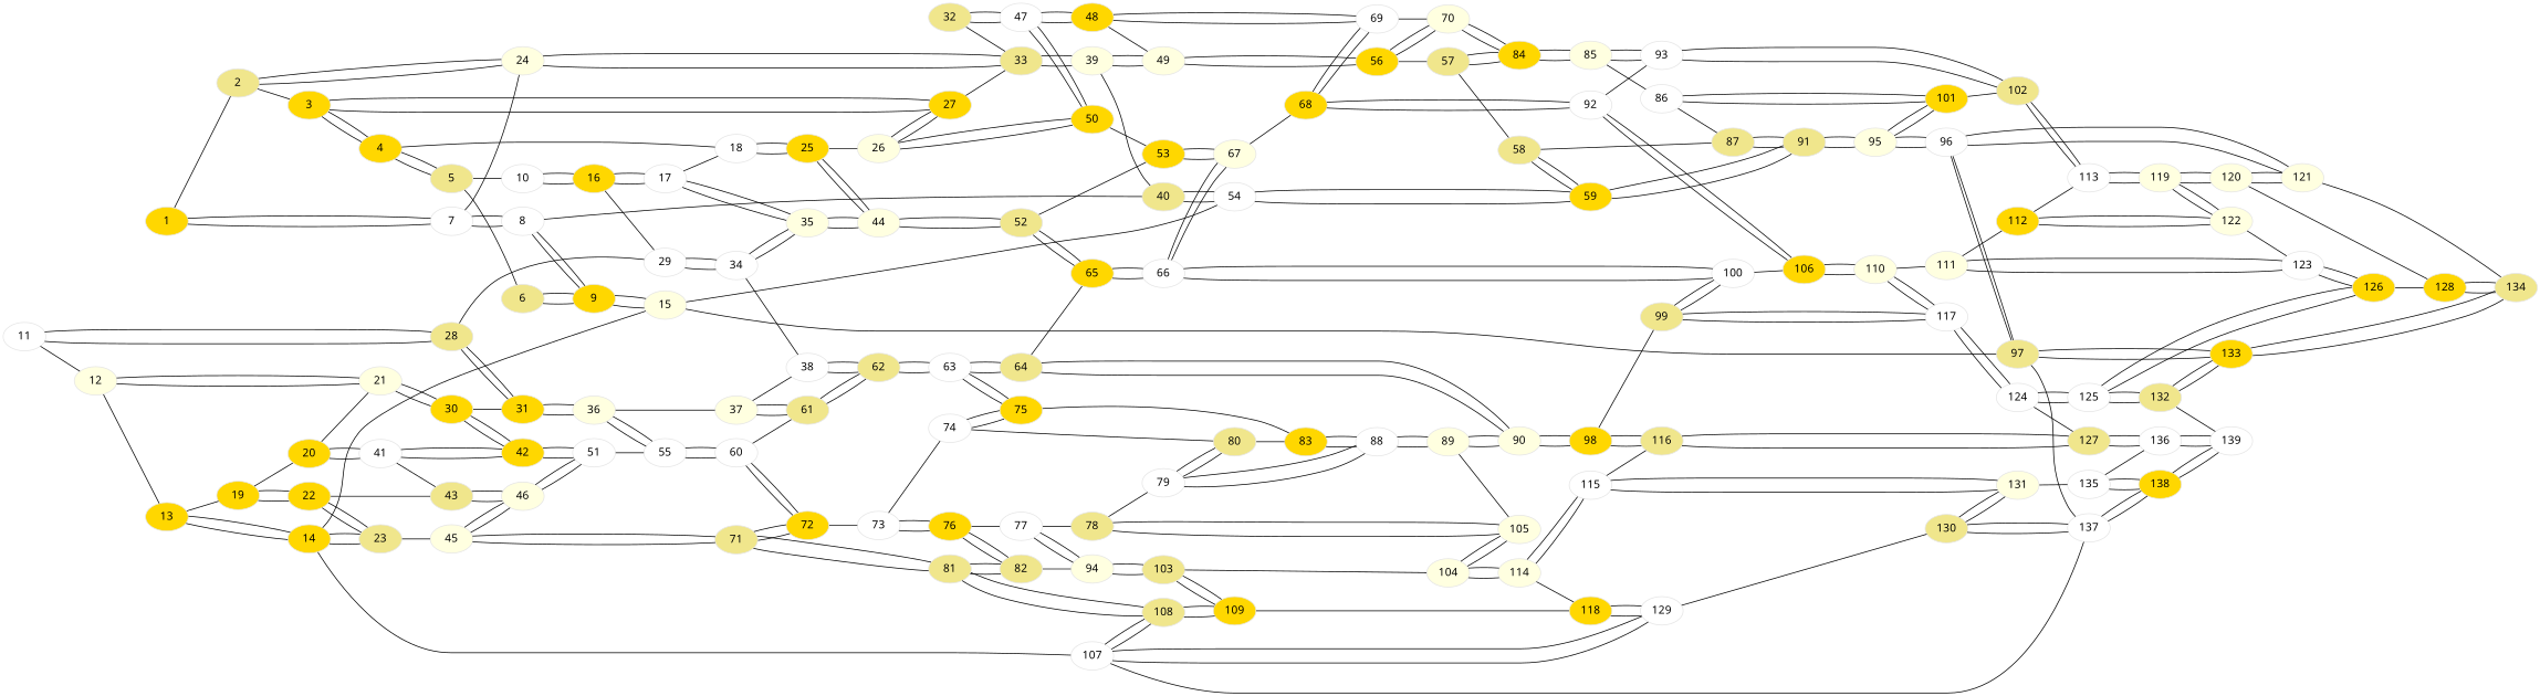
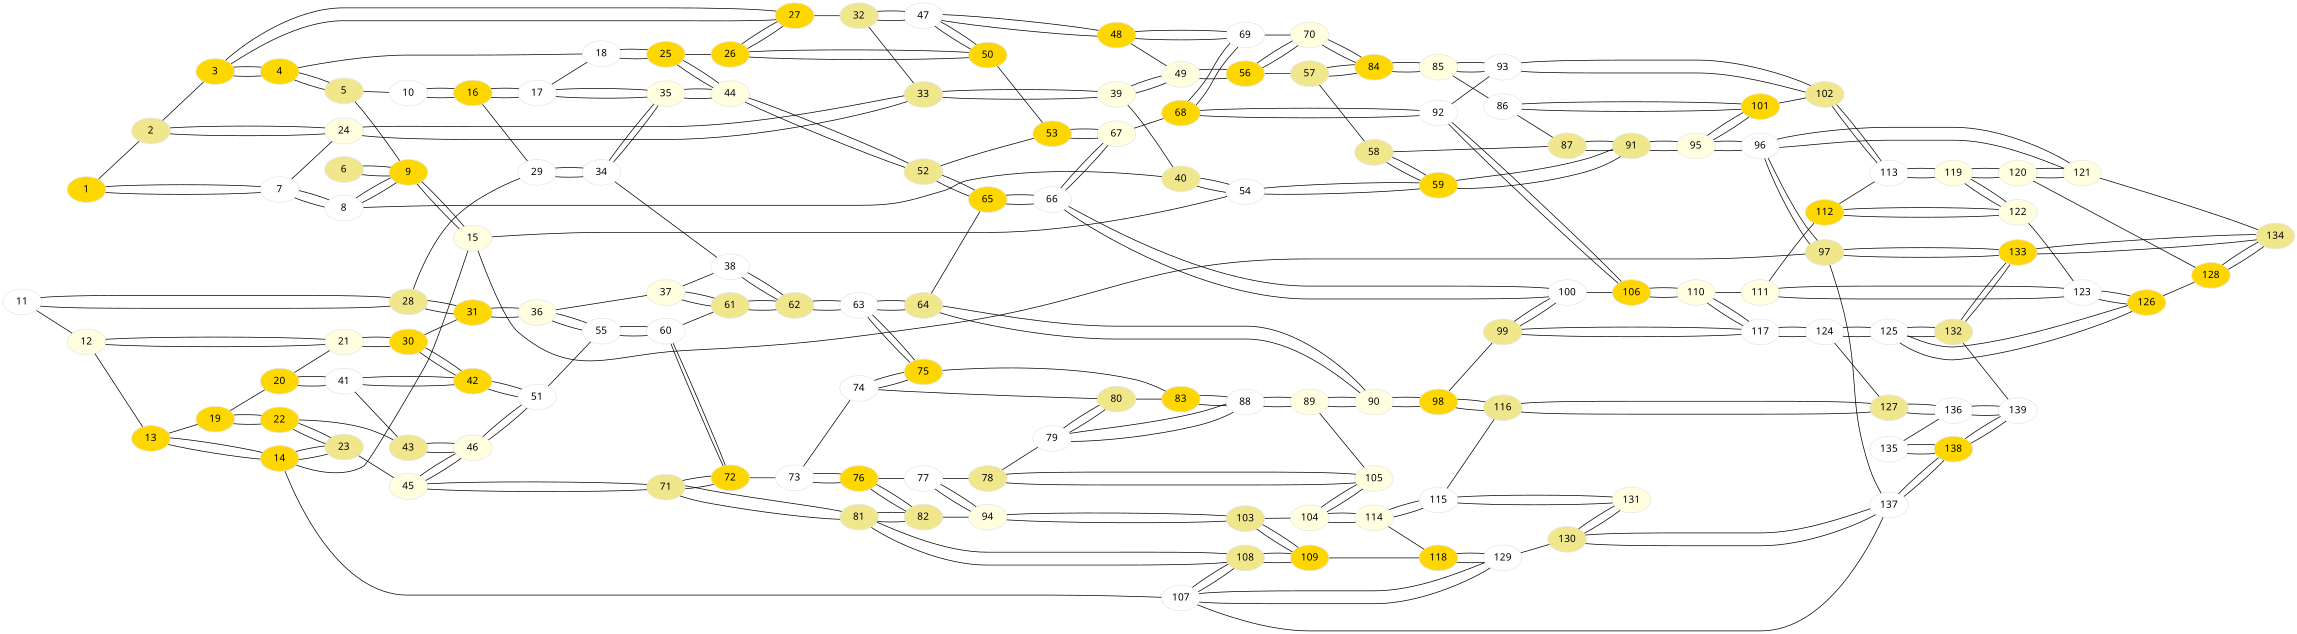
  graph {
    fontname="Noto Sans"
    rankdir=LR
    node [color=gray90 fillcolor=white fontname="Noto Sans" style=filled]
    edge [fontname="Noto Sans"]
    1 [fillcolor=gold]
    2 [fillcolor=khaki]
    7
    3 [fillcolor=gold]
    24 [fillcolor=lightyellow]
    8
    4 [fillcolor=gold]
    27 [fillcolor=gold]
    33 [fillcolor=khaki]
    5 [fillcolor=khaki]
    18
    32 [fillcolor=khaki]
    6 [fillcolor=khaki]
    10
    25 [fillcolor=gold]
    9 [fillcolor=gold]
    16 [fillcolor=gold]
    15 [fillcolor=lightyellow]
    40 [fillcolor=khaki]
    54
    97 [fillcolor=khaki]
    12 [fillcolor=lightyellow]
    11
    28 [fillcolor=khaki]
    17
    29
    13 [fillcolor=gold]
    21 [fillcolor=lightyellow]
    31 [fillcolor=gold]
    14 [fillcolor=gold]
    19 [fillcolor=gold]
    30 [fillcolor=gold]
    23 [fillcolor=khaki]
    107
    20 [fillcolor=gold]
    22 [fillcolor=gold]
    45 [fillcolor=lightyellow]
    108 [fillcolor=khaki]
    137
    129
    59 [fillcolor=gold]
    133 [fillcolor=gold]
    35 [fillcolor=lightyellow]
    34
    44 [fillcolor=lightyellow]
-   26 [fillcolor=lightyellow]
+   26 [fillcolor=gold]
    41
    43 [fillcolor=khaki]
    42 [fillcolor=gold]
    46 [fillcolor=lightyellow]
    71 [fillcolor=khaki]
    39 [fillcolor=lightyellow]
    50 [fillcolor=gold]
    52 [fillcolor=khaki]
    53 [fillcolor=gold]
    47
    36 [fillcolor=lightyellow]
    38
    51
    37 [fillcolor=lightyellow]
    55
    48 [fillcolor=gold]
    49 [fillcolor=lightyellow]
    62 [fillcolor=khaki]
    61 [fillcolor=khaki]
    60
    63
    56 [fillcolor=gold]
    65 [fillcolor=gold]
    72 [fillcolor=gold]
    81 [fillcolor=khaki]
    69
    70 [fillcolor=lightyellow]
    57 [fillcolor=khaki]
    67 [fillcolor=lightyellow]
    66
    68 [fillcolor=gold]
    91 [fillcolor=khaki]
    58 [fillcolor=khaki]
    84 [fillcolor=gold]
    87 [fillcolor=khaki]
    85 [fillcolor=lightyellow]
    95 [fillcolor=lightyellow]
    73
    64 [fillcolor=khaki]
    75 [fillcolor=gold]
    90 [fillcolor=lightyellow]
    83 [fillcolor=gold]
    98 [fillcolor=gold]
    100
    106 [fillcolor=gold]
    92
    93
    82 [fillcolor=khaki]
    74
    76 [fillcolor=gold]
    80 [fillcolor=khaki]
    77
    88
    78 [fillcolor=khaki]
    94 [fillcolor=lightyellow]
    79
    105 [fillcolor=lightyellow]
    103 [fillcolor=khaki]
    89 [fillcolor=lightyellow]
    109 [fillcolor=gold]
    86
    101 [fillcolor=gold]
    102 [fillcolor=khaki]
    99 [fillcolor=khaki]
    116 [fillcolor=khaki]
    96
    110 [fillcolor=lightyellow]
    113
    104 [fillcolor=lightyellow]
    121 [fillcolor=lightyellow]
    134 [fillcolor=khaki]
    138 [fillcolor=gold]
    117
    127 [fillcolor=khaki]
    124
    119 [fillcolor=lightyellow]
    114 [fillcolor=lightyellow]
    118 [fillcolor=gold]
    115
    111 [fillcolor=lightyellow]
    130 [fillcolor=khaki]
    112 [fillcolor=gold]
    123
    122 [fillcolor=lightyellow]
    126 [fillcolor=gold]
    120 [fillcolor=lightyellow]
    131 [fillcolor=lightyellow]
    135
    136
    125
    128 [fillcolor=gold]
    132 [fillcolor=khaki]
    139
    1 -- 2
    1 -- 7
    1 -- 7
    2 -- 3
    2 -- 24
    2 -- 24
    7 -- 24
    7 -- 8
    7 -- 8
    3 -- 4
    3 -- 4
    3 -- 27
    3 -- 27
    24 -- 33
    24 -- 33
    8 -- 9
    8 -- 9
    8 -- 40
    4 -- 5
    4 -- 5
    4 -- 18
-   27 -- 33
+   27 -- 32
    33 -- 39
    33 -- 39
-   5 -- 6
+   5 -- 9
    5 -- 10
    18 -- 25
    18 -- 25
    32 -- 33
    32 -- 47
    32 -- 47
    6 -- 9
    6 -- 9
    10 -- 16
    10 -- 16
    25 -- 44
    25 -- 44
    25 -- 26
    9 -- 15
    9 -- 15
    16 -- 17
    16 -- 17
    16 -- 29
    15 -- 54
    15 -- 97
    40 -- 54
    40 -- 54
    54 -- 59
    54 -- 59
    97 -- 137
    97 -- 133
    97 -- 133
    12 -- 13
    12 -- 21
    12 -- 21
    11 -- 12
    11 -- 28
    11 -- 28
    28 -- 29
    28 -- 31
    28 -- 31
    17 -- 18
    17 -- 35
    17 -- 35
    29 -- 34
    29 -- 34
    13 -- 14
    13 -- 14
    13 -- 19
    21 -- 30
    21 -- 30
    31 -- 36
    31 -- 36
    14 -- 15
    14 -- 23
    14 -- 23
    14 -- 107
    19 -- 20
    19 -- 22
    19 -- 22
    30 -- 31
    30 -- 42
    30 -- 42
    23 -- 45
    107 -- 108
    107 -- 108
    107 -- 137
    107 -- 129
    107 -- 129
    20 -- 21
    20 -- 41
    20 -- 41
    22 -- 23
    22 -- 23
    22 -- 43
    45 -- 46
    45 -- 46
    45 -- 71
    45 -- 71
    108 -- 109
    108 -- 109
    137 -- 138
    137 -- 138
    129 -- 130
    59 -- 91
    59 -- 91
    133 -- 134
    133 -- 134
    35 -- 44
    35 -- 44
    34 -- 35
    34 -- 35
    34 -- 38
    44 -- 52
    44 -- 52
    26 -- 27
    26 -- 27
    26 -- 50
    26 -- 50
    41 -- 43
    41 -- 42
    41 -- 42
    43 -- 46
    43 -- 46
    42 -- 51
    42 -- 51
    46 -- 51
    46 -- 51
    71 -- 72
    71 -- 72
    71 -- 81
    71 -- 81
    39 -- 40
    39 -- 49
    39 -- 49
    50 -- 53
    52 -- 53
    52 -- 65
    52 -- 65
    53 -- 67
    53 -- 67
    47 -- 50
    47 -- 50
    47 -- 48
    47 -- 48
    36 -- 37
    36 -- 55
    36 -- 55
    38 -- 62
    38 -- 62
    51 -- 55
    37 -- 38
    37 -- 61
    37 -- 61
    55 -- 60
    55 -- 60
    48 -- 49
    48 -- 69
    48 -- 69
    49 -- 56
    49 -- 56
    62 -- 63
    62 -- 63
    61 -- 62
    61 -- 62
    60 -- 61
    60 -- 72
    60 -- 72
    63 -- 64
    63 -- 64
    63 -- 75
    63 -- 75
    56 -- 70
    56 -- 70
    56 -- 57
    65 -- 66
    65 -- 66
    72 -- 73
    81 -- 108
    81 -- 108
    81 -- 82
    81 -- 82
    69 -- 70
    70 -- 84
    70 -- 84
    57 -- 58
    57 -- 84
    57 -- 84
    67 -- 68
    66 -- 67
    66 -- 67
    66 -- 100
    66 -- 100
    68 -- 69
    68 -- 69
    68 -- 92
    68 -- 92
    91 -- 95
    91 -- 95
    58 -- 59
    58 -- 59
    58 -- 87
    84 -- 85
    84 -- 85
    87 -- 91
    87 -- 91
    85 -- 93
    85 -- 93
    85 -- 86
    95 -- 101
    95 -- 101
    95 -- 96
    95 -- 96
    73 -- 74
    73 -- 76
    73 -- 76
    64 -- 65
    64 -- 90
    64 -- 90
    75 -- 83
    90 -- 98
    90 -- 98
    83 -- 88
    83 -- 88
    98 -- 99
    98 -- 116
    98 -- 116
    100 -- 106
    106 -- 110
    106 -- 110
    92 -- 106
    92 -- 106
    92 -- 93
    93 -- 102
    93 -- 102
    82 -- 94
    74 -- 75
    74 -- 75
    74 -- 80
    76 -- 82
    76 -- 82
    76 -- 77
    80 -- 83
    77 -- 78
    77 -- 94
    77 -- 94
    88 -- 89
    88 -- 89
    78 -- 79
    78 -- 105
    78 -- 105
    94 -- 103
    94 -- 103
    79 -- 80
    79 -- 80
    79 -- 88
    79 -- 88
    103 -- 109
    103 -- 109
    103 -- 104
    89 -- 90
    89 -- 90
    89 -- 105
    109 -- 118
    86 -- 87
    86 -- 101
    86 -- 101
    101 -- 102
    102 -- 113
    102 -- 113
    99 -- 100
    99 -- 100
    99 -- 117
    99 -- 117
    116 -- 127
    116 -- 127
    96 -- 97
    96 -- 97
    96 -- 121
    96 -- 121
    110 -- 117
    110 -- 117
    110 -- 111
    113 -- 119
    113 -- 119
    104 -- 105
    104 -- 105
    104 -- 114
    104 -- 114
    121 -- 134
    138 -- 139
    138 -- 139
    117 -- 124
    117 -- 124
    127 -- 136
    127 -- 136
    124 -- 127
    124 -- 125
    124 -- 125
    119 -- 122
    119 -- 122
    119 -- 120
    119 -- 120
    114 -- 118
    114 -- 115
    114 -- 115
    118 -- 129
    118 -- 129
    115 -- 116
    115 -- 131
    115 -- 131
    111 -- 112
    111 -- 123
    111 -- 123
    130 -- 137
    130 -- 137
    130 -- 131
    130 -- 131
    112 -- 113
    112 -- 122
    112 -- 122
    123 -- 126
    123 -- 126
    122 -- 123
    126 -- 128
    120 -- 121
    120 -- 121
    120 -- 128
-   131 -- 135
    135 -- 138
    135 -- 138
    135 -- 136
    136 -- 139
    136 -- 139
    125 -- 126
    125 -- 126
    125 -- 132
    125 -- 132
    128 -- 134
    128 -- 134
    132 -- 133
    132 -- 133
    132 -- 139
  }
